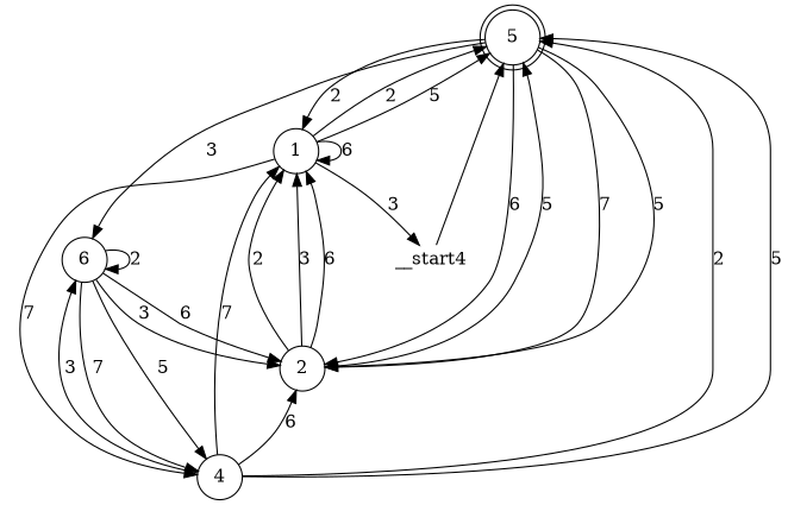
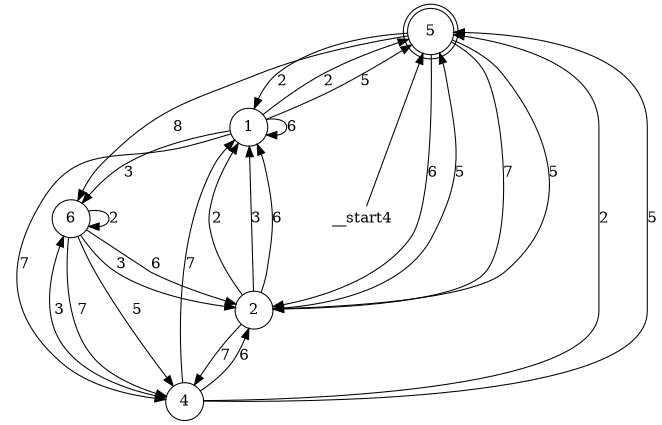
  digraph {
    node [shape=circle]
    n1 [label=5 shape=doublecircle]
    n2 [label=1]
    n3 [label=2]
    n4 [label=6]
    n5 [label=4]
    n6 [height=0 label=__start4 shape=none width=0]
    n1 -> n2 [label=2]
    n1 -> n3 [label=7]
    n1 -> n3 [label=5]
    n1 -> n3 [label=6]
-   n1 -> n4 [label=3]
+   n1 -> n4 [label=8]
    n2 -> n1 [label=2]
    n2 -> n1 [label=5]
    n2 -> n2 [label=6]
-   n2 -> n6 [label=3]
+   n2 -> n4 [label=3]
    n2 -> n5 [label=7]
    n3 -> n1 [label=5]
    n3 -> n2 [label=2]
    n3 -> n2 [label=3]
    n3 -> n2 [label=6]
+   n3 -> n5 [label=7]
    n4 -> n3 [label=3]
    n4 -> n3 [label=6]
    n4 -> n4 [label=2]
    n4 -> n5 [label=7]
    n4 -> n5 [label=5]
    n5 -> n1 [label=2]
    n5 -> n1 [label=5]
    n5 -> n2 [label=7]
    n5 -> n3 [label=6]
    n5 -> n4 [label=3]
    n6 -> n1
  }
